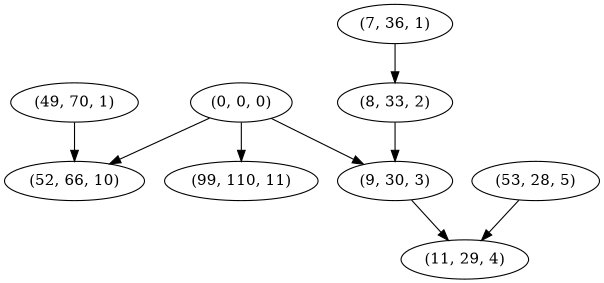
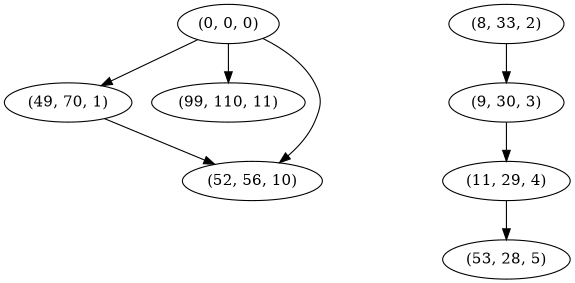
  digraph {
    n1 [label="(49, 70, 1)"]
    "(0, 0, 0)"
    "(99, 110, 11)"
-   "(52, 66, 10)"
-   "(7, 36, 1)"
+   "(52, 66, 10)" [label="(52, 56, 10)"]
    "(8, 33, 2)"
    "(9, 30, 3)"
    "(11, 29, 4)"
    n9 [label="(53, 28, 5)"]
    n1 -> "(52, 66, 10)"
-   "(0, 0, 0)" -> "(9, 30, 3)"
+   "(0, 0, 0)" -> n1
    "(0, 0, 0)" -> "(99, 110, 11)"
    "(0, 0, 0)" -> "(52, 66, 10)"
-   "(7, 36, 1)" -> "(8, 33, 2)"
    "(8, 33, 2)" -> "(9, 30, 3)"
    "(9, 30, 3)" -> "(11, 29, 4)"
-   n9 -> "(11, 29, 4)"
+   "(11, 29, 4)" -> n9
  }
